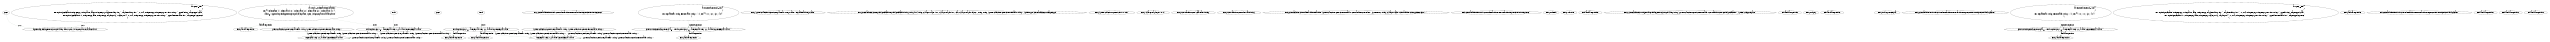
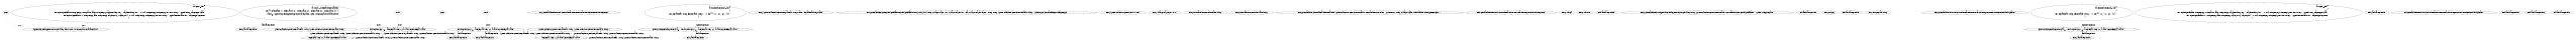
  digraph {
    node [cluster="lambda expression"]
    edge [color=darkseagreen4 style=dashed]
    n1 [label=specs cluster=""]
    n2 [label="TypeLookup.FindTypeDescriptorAndSibling(name, specs, StringComparer.InvariantCulture)" span="30-30"]
    n3 [label=result cluster=""]
    n4 [label="result.Options.Any(r => a.Key.Equals(r.Key) && a.Value.SequenceEqual(r.Value))" span="34-34"]
    n5 [label="a.Key.Equals(r.Key) && a.Value.SequenceEqual(r.Value)" span="34-34"]
    n6 [label="Entry lambda expression" span="34-34"]
    n7 [label="System.Collections.Generic.KeyValuePair<string, System.Collections.Generic.IEnumerable<string>>" cluster=""]
    n8 [label=specs cluster=""]
    n9 [label=result cluster=""]
    n10 [label="result.Options.Any(r => a.Key.Equals(r.Key) && a.Value.SequenceEqual(r.Value))" span="60-60"]
    n11 [label="a.Key.Equals(r.Key) && a.Value.SequenceEqual(r.Value)" span="60-60"]
    n12 [label="Entry lambda expression" span="60-60"]
    n13 [label="System.Collections.Generic.KeyValuePair<string, System.Collections.Generic.IEnumerable<string>>" cluster=""]
    n14 [cluster="CommandLine.Tests.Unit.Core.TokenPartitionerTests.Partition_sequence_returns_sequence()" label="Entry CommandLine.Tests.Unit.Core.TokenPartitionerTests.Partition_sequence_returns_sequence()" span="14-14"]
    n15 [cluster="CommandLine.Tests.Unit.Core.TokenPartitionerTests.Partition_sequence_returns_sequence()" label="var expectedSequence = new[]\r\n                {\r\n                    new KeyValuePair<string, IEnumerable<string>>(''i'', new[] {''10'', ''20'', ''30'', ''40''}) \r\n                }" span="17-20"]
    n16 [cluster="CommandLine.Tests.Unit.Core.TokenPartitionerTests.Partition_sequence_returns_sequence()" label="Assert.True(expectedSequence.All(a => result.Options.Any(r => a.Key.Equals(r.Key) && a.Value.SequenceEqual(r.Value))))" span="34-34"]
    n17 [label="Entry lambda expression" span="34-34"]
    n18 [cluster="CommandLine.Tests.Unit.Core.TokenPartitionerTests.Partition_sequence_returns_sequence()" label="var specs =new[]\r\n                {\r\n                    new OptionSpecification(string.Empty, ''stringvalue'', false, string.Empty, Maybe.Nothing<int>(), Maybe.Nothing<int>(), '\0', null, string.Empty, string.Empty, new List<string>(), typeof(string), TargetType.Scalar),\r\n                    new OptionSpecification(''i'', string.Empty, false, string.Empty, Maybe.Just(3), Maybe.Just(4), '\0', null, string.Empty, string.Empty, new List<string>(), typeof(IEnumerable<int>), TargetType.Sequence)\r\n                }" span="21-25"]
    n19 [cluster="System.Collections.Generic.KeyValuePair<TKey, TValue>.KeyValuePair(TKey, TValue)" label="Entry System.Collections.Generic.KeyValuePair<TKey, TValue>.KeyValuePair(TKey, TValue)" span="0-0"]
    n20 [cluster="CommandLine.Tests.Unit.Core.TokenPartitionerTests.Partition_sequence_returns_sequence()" label="var result = TokenPartitioner.Partition(\r\n                new[] { Token.Name(''i''), Token.Value(''10''), Token.Value(''20''), Token.Value(''30''), Token.Value(''40'') },\r\n                name => TypeLookup.FindTypeDescriptorAndSibling(name, specs, StringComparer.InvariantCulture)\r\n                )" span="28-31"]
    n21 [label="Entry lambda expression" span="30-30"]
    n22 [cluster="CommandLine.Core.OptionSpecification.OptionSpecification(string, string, bool, string, CSharpx.Maybe<int>, CSharpx.Maybe<int>, char, CSharpx.Maybe<object>, string, string, System.Collections.Generic.IEnumerable<string>, System.Type, CommandLine.Core.TargetType)" label="Entry CommandLine.Core.OptionSpecification.OptionSpecification(string, string, bool, string, CSharpx.Maybe<int>, CSharpx.Maybe<int>, char, CSharpx.Maybe<object>, string, string, System.Collections.Generic.IEnumerable<string>, System.Type, CommandLine.Core.TargetType)" span="16-16"]
    n23 [cluster="System.Collections.Generic.List<T>.List()" label="Entry System.Collections.Generic.List<T>.List()" span="0-0"]
    n24 [cluster="CSharpx.Maybe.Just<T>(T)" label="Entry CSharpx.Maybe.Just<T>(T)" span="124-124"]
-   n25 [cluster="CommandLine.Core.Token.Name(string)" label="Entry CommandLine.Core.Scalar.Name(string)" span="19-19"]
+   n25 [cluster="CommandLine.Core.Token.Name(string)" label="Entry CommandLine.Core.Token.Name(string)" span="19-19"]
    n26 [cluster="CommandLine.Core.Token.Value(string)" label="Entry CommandLine.Core.Token.Value(string)" span="24-24"]
    n27 [cluster="CommandLine.Core.TokenPartitioner.Partition(System.Collections.Generic.IEnumerable<CommandLine.Core.Token>, System.Func<string, CSharpx.Maybe<CommandLine.Core.TypeDescriptor>>)" label="Entry CommandLine.Core.TokenPartitioner.Partition(System.Collections.Generic.IEnumerable<CommandLine.Core.Token>, System.Func<string, CSharpx.Maybe<CommandLine.Core.TypeDescriptor>>)" span="12-12"]
    n28 [cluster="CommandLine.Tests.Unit.Core.TokenPartitionerTests.Partition_sequence_returns_sequence()" label="Exit CommandLine.Tests.Unit.Core.TokenPartitionerTests.Partition_sequence_returns_sequence()" span="14-14"]
-   n29 [cluster="Unk.All" label="Entry Unk.Exit"]
+   n29 [cluster="Unk.All" label="Entry Unk.All"]
    n30 [cluster="Unk.True" label="Entry Unk.True"]
    n31 [label="Exit lambda expression" span="30-30"]
    n32 [cluster="CommandLine.Core.TypeLookup.FindTypeDescriptorAndSibling(string, System.Collections.Generic.IEnumerable<CommandLine.Core.OptionSpecification>, System.StringComparer)" label="Entry CommandLine.Core.TypeLookup.FindTypeDescriptorAndSibling(string, System.Collections.Generic.IEnumerable<CommandLine.Core.OptionSpecification>, System.StringComparer)" span="11-11"]
    n33 [label="Exit lambda expression" span="34-34"]
    n34 [cluster="Unk.Any" label="Entry Unk.Any"]
    n35 [label="Exit lambda expression" span="34-34"]
-   n37 [cluster="Unk.SequenceEqual" label="Entry Unk.SequenceEqual"]
+   n36 [cluster="string.Equals(string)" label="Entry string.Equals(string)" span="0-0"]
    n38 [cluster="CommandLine.Tests.Unit.Core.TokenPartitionerTests.Partition_sequence_returns_sequence_with_duplicates()" label="Entry CommandLine.Tests.Unit.Core.TokenPartitionerTests.Partition_sequence_returns_sequence_with_duplicates()" span="40-40"]
    n39 [cluster="CommandLine.Tests.Unit.Core.TokenPartitionerTests.Partition_sequence_returns_sequence_with_duplicates()" label="var expectedSequence = new[]\r\n                {\r\n                    new KeyValuePair<string, IEnumerable<string>>(''i'', new[] {''10'', ''10'', ''30'', ''40''}) \r\n                }" span="43-46"]
    n40 [cluster="CommandLine.Tests.Unit.Core.TokenPartitionerTests.Partition_sequence_returns_sequence_with_duplicates()" label="Assert.True(expectedSequence.All(a => result.Options.Any(r => a.Key.Equals(r.Key) && a.Value.SequenceEqual(r.Value))))" span="60-60"]
    n41 [label="Entry lambda expression" span="60-60"]
    n42 [cluster="CommandLine.Tests.Unit.Core.TokenPartitionerTests.Partition_sequence_returns_sequence_with_duplicates()" label="var specs =new[]\r\n                {\r\n                    new OptionSpecification(string.Empty, ''stringvalue'', false, string.Empty, Maybe.Nothing<int>(), Maybe.Nothing<int>(), '\0', null, string.Empty, string.Empty, new List<string>(), typeof(string), TargetType.Scalar),\r\n                    new OptionSpecification(''i'', string.Empty, false, string.Empty, Maybe.Just(3), Maybe.Just(4), '\0', null, string.Empty, string.Empty, new List<string>(), typeof(IEnumerable<int>), TargetType.Sequence)\r\n                }" span="47-51"]
    n43 [label="Entry lambda expression" span="56-56"]
    n44 [cluster="CommandLine.Tests.Unit.Core.TokenPartitionerTests.Partition_sequence_returns_sequence_with_duplicates()" label="Exit CommandLine.Tests.Unit.Core.TokenPartitionerTests.Partition_sequence_returns_sequence_with_duplicates()" span="40-40"]
    n45 [label="Exit lambda expression" span="56-56"]
    n46 [label="Exit lambda expression" span="60-60"]
    n47 [label="Exit lambda expression" span="60-60"]
    n1 -> n2 [label=specs]
    n3 -> n4 [label=result]
    n4 -> n5 [label="System.Collections.Generic.KeyValuePair<string, System.Collections.Generic.IEnumerable<string>>"]
    n4 -> n6 [label="lambda expression"]
    n5 -> n5 [label="System.Collections.Generic.KeyValuePair<string, System.Collections.Generic.IEnumerable<string>>"]
    n7 -> n5 [label="System.Collections.Generic.KeyValuePair<string, System.Collections.Generic.IEnumerable<string>>"]
    n9 -> n10 [label=result]
    n10 -> n11 [label="System.Collections.Generic.KeyValuePair<string, System.Collections.Generic.IEnumerable<string>>"]
    n10 -> n12 [label="lambda expression"]
    n11 -> n11 [label="System.Collections.Generic.KeyValuePair<string, System.Collections.Generic.IEnumerable<string>>"]
    n13 -> n11 [label="System.Collections.Generic.KeyValuePair<string, System.Collections.Generic.IEnumerable<string>>"]
    n15 -> n16 [label=expectedSequence]
    n16 -> n17 [label="lambda expression"]
    n18 -> n2 [label=specs]
    n20 -> n4 [label=result]
    n20 -> n21 [label="lambda expression"]
    n39 -> n40 [label=expectedSequence]
    n40 -> n41 [label="lambda expression"]
  }
